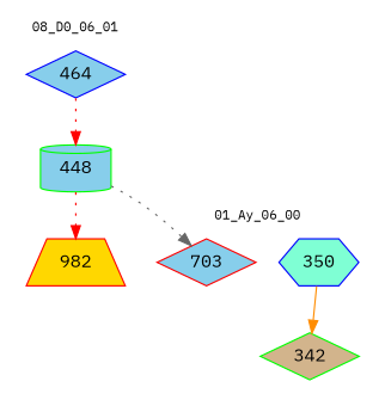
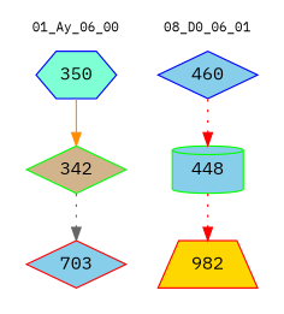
  digraph {
    fontname="IBM Plex Mono"
    node [color=blue fillcolor=skyblue fontname="IBM Plex Mono" shape=diamond style=filled]
    edge [color=red fontname="IBM Plex Mono" style=dotted]
    n1 [fillcolor=aquamarine label=350 shape=hexagon]
    n2 [color=green fillcolor=tan label=342]
    n3 [color=red label=703]
-   n4 [label=464]
+   n4 [label=460]
    n5 [color=green label=448 shape=cylinder]
    n6 [color=red fillcolor=gold label=982 shape=trapezium]
    subgraph cluster_1 {
      color=white
      fontsize=10
      label="01_Ay_06_00"
      n1
      n2
      n3
    }
    subgraph cluster_2 {
      color=white
      fontsize=10
      label="08_D0_06_01"
      n4
      n5
      n6
    }
    n1 -> n2 [color=darkorange style=solid]
-   n5 -> n3 [color=gray40]
+   n2 -> n3 [color=gray40]
    n4 -> n5
    n5 -> n6
  }
